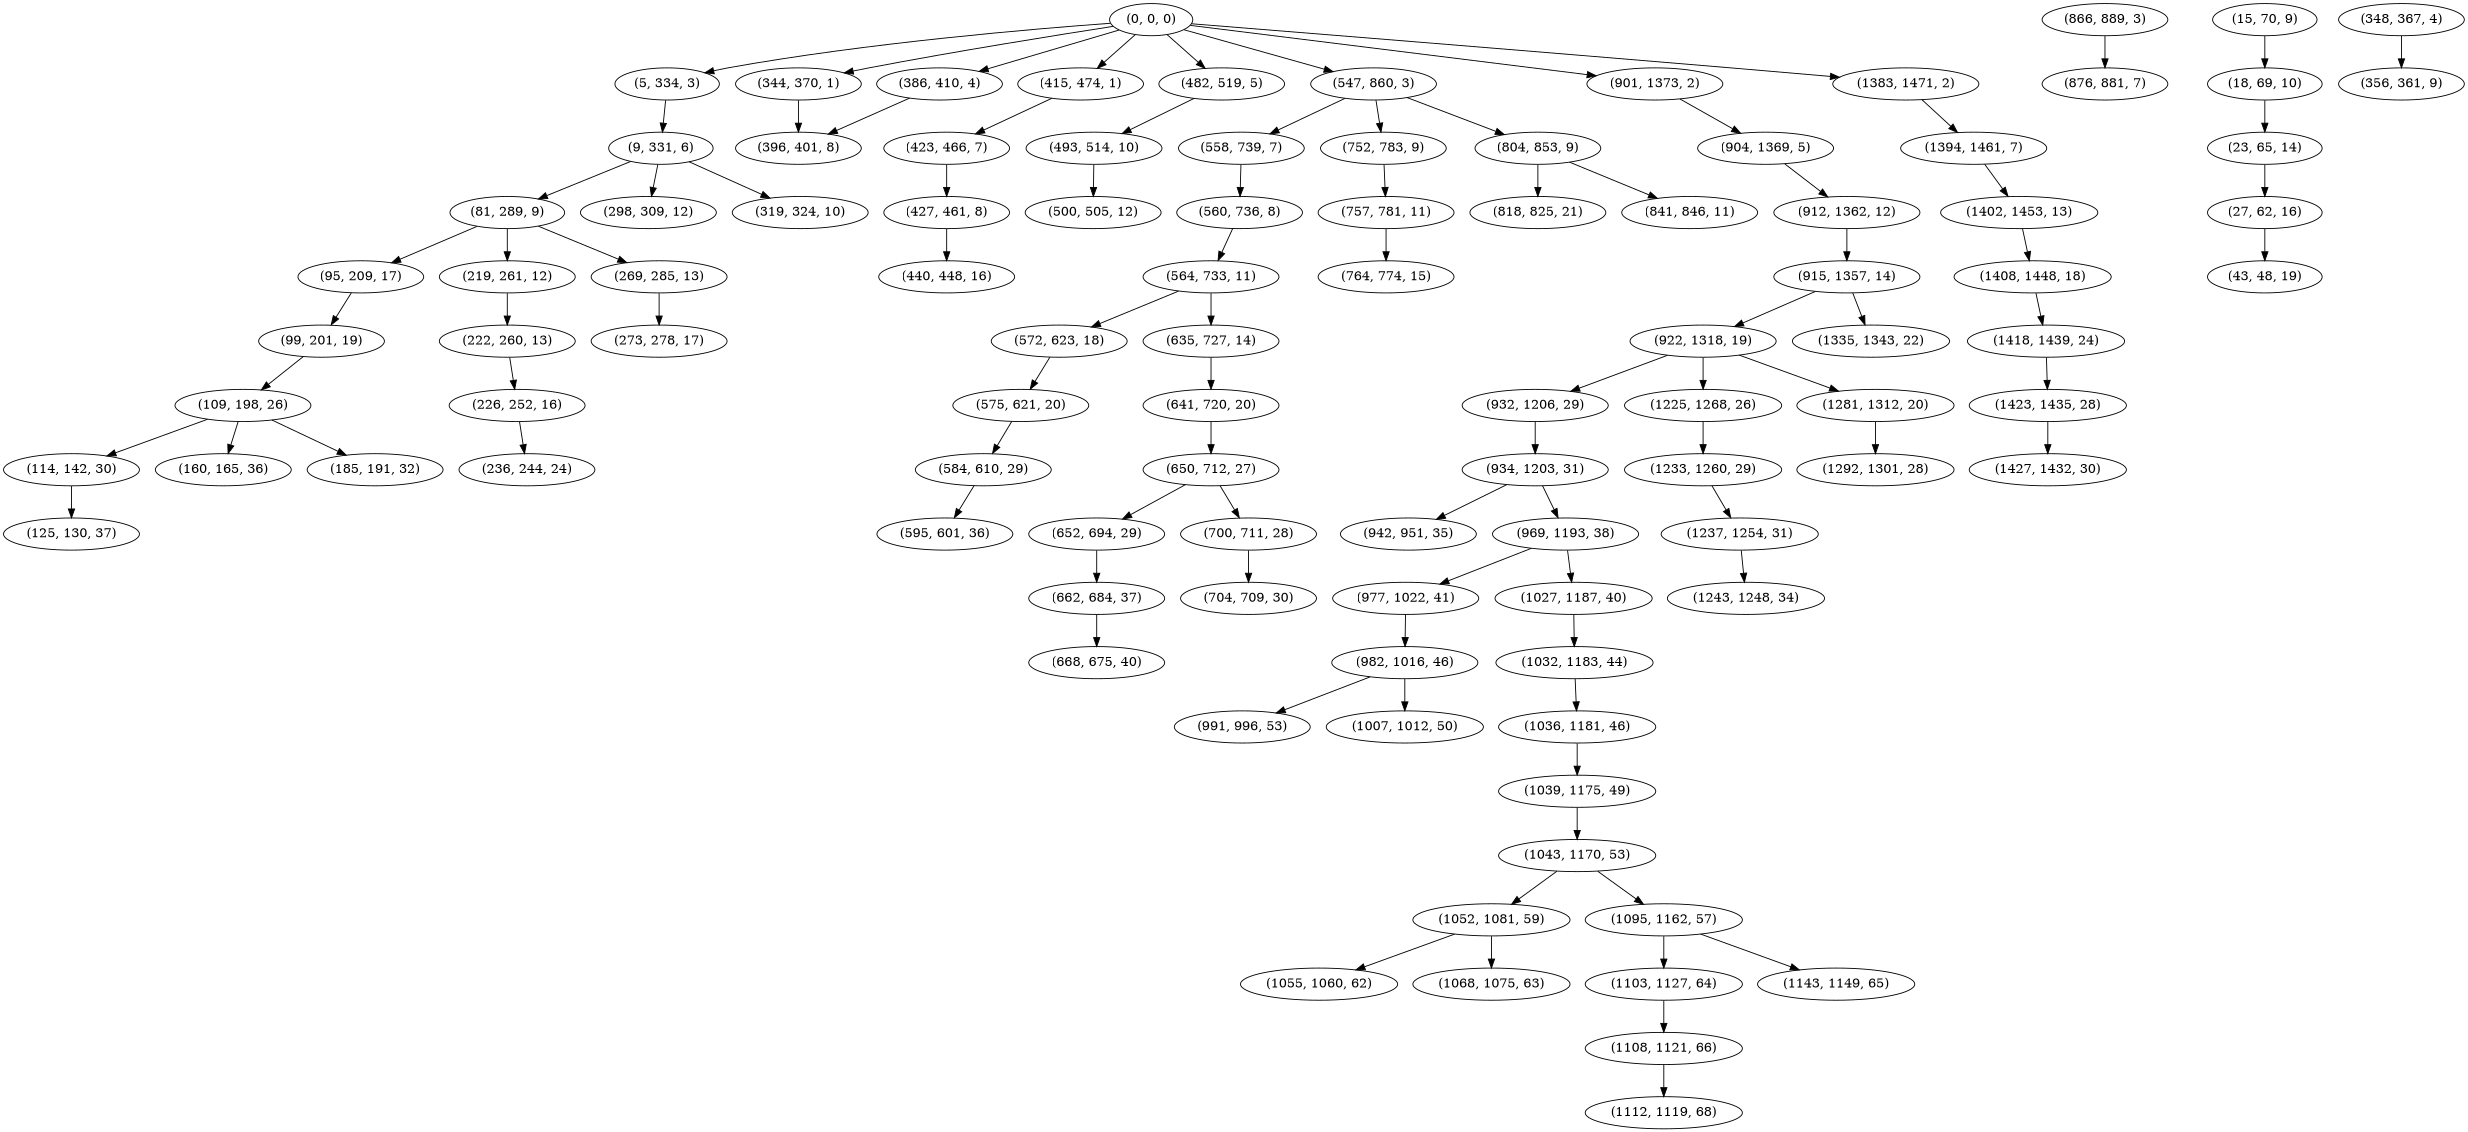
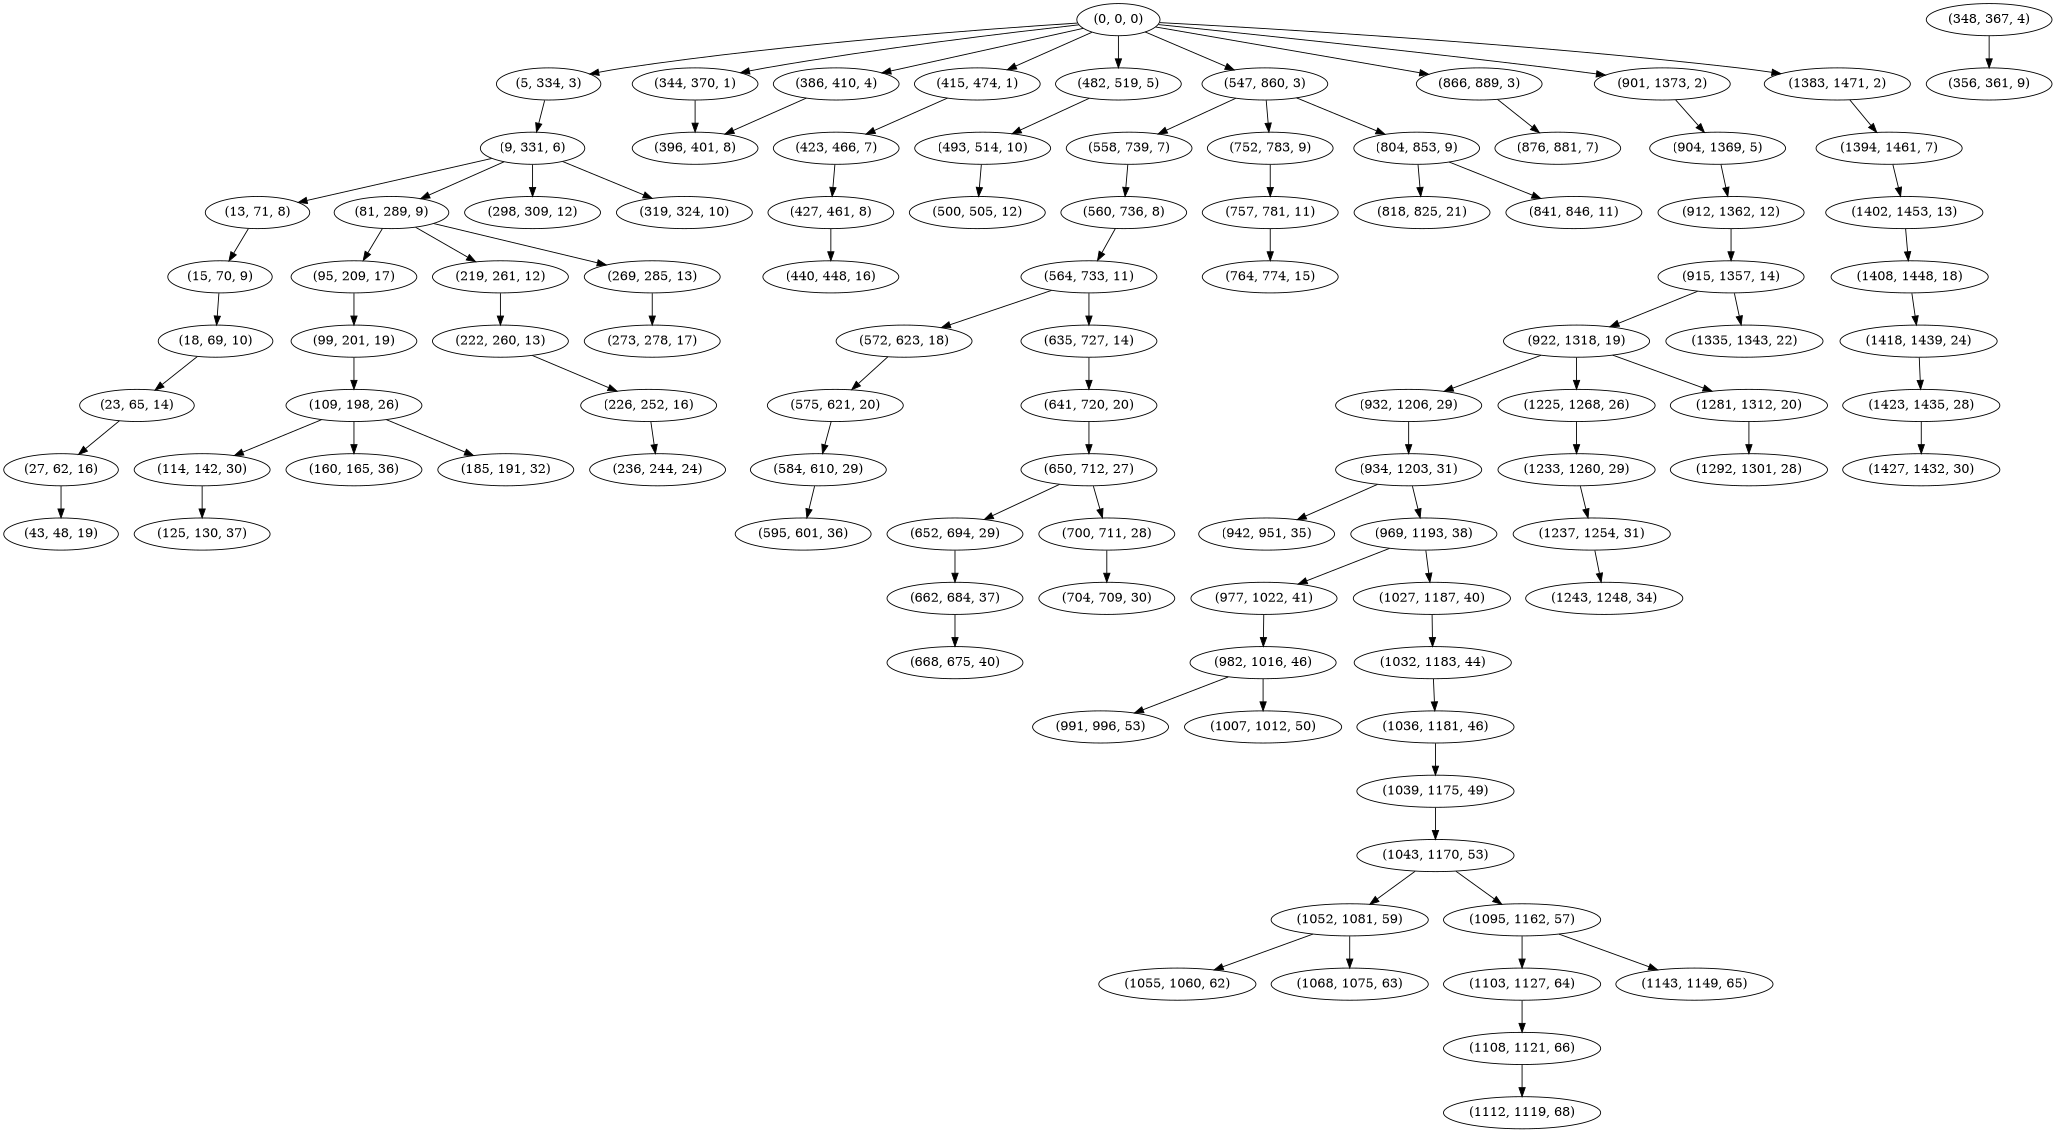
  digraph {
    "(0, 0, 0)"
    "(5, 334, 3)"
    "(344, 370, 1)"
    "(386, 410, 4)"
    "(415, 474, 1)"
    "(482, 519, 5)"
    "(547, 860, 3)"
    "(866, 889, 3)"
    "(901, 1373, 2)"
    n10 [label="(1383, 1471, 2)"]
    "(9, 331, 6)"
    "(396, 401, 8)"
    "(423, 466, 7)"
    "(493, 514, 10)"
    "(558, 739, 7)"
    "(752, 783, 9)"
    "(804, 853, 9)"
    "(876, 881, 7)"
    "(904, 1369, 5)"
    "(1394, 1461, 7)"
+   "(13, 71, 8)"
    "(81, 289, 9)"
    "(298, 309, 12)"
    "(319, 324, 10)"
    "(15, 70, 9)"
    "(95, 209, 17)"
    "(219, 261, 12)"
    "(269, 285, 13)"
    "(18, 69, 10)"
    "(23, 65, 14)"
    "(27, 62, 16)"
    "(43, 48, 19)"
    n33 [label="(99, 201, 19)"]
    "(222, 260, 13)"
    "(273, 278, 17)"
    "(109, 198, 26)"
    "(114, 142, 30)"
    "(160, 165, 36)"
    "(185, 191, 32)"
    "(125, 130, 37)"
    "(226, 252, 16)"
    "(236, 244, 24)"
    "(348, 367, 4)"
    "(356, 361, 9)"
    "(427, 461, 8)"
    "(440, 448, 16)"
    "(500, 505, 12)"
    "(560, 736, 8)"
    "(757, 781, 11)"
    "(818, 825, 21)"
    "(841, 846, 11)"
    "(564, 733, 11)"
    "(572, 623, 18)"
    "(635, 727, 14)"
    "(575, 621, 20)"
    "(641, 720, 20)"
    "(584, 610, 29)"
    "(595, 601, 36)"
    "(650, 712, 27)"
    "(652, 694, 29)"
    "(700, 711, 28)"
    "(662, 684, 37)"
    "(704, 709, 30)"
    "(668, 675, 40)"
    "(764, 774, 15)"
    "(912, 1362, 12)"
    "(915, 1357, 14)"
    "(922, 1318, 19)"
    "(1335, 1343, 22)"
    "(932, 1206, 29)"
    "(1225, 1268, 26)"
    "(1281, 1312, 20)"
    "(934, 1203, 31)"
    "(1233, 1260, 29)"
    "(1292, 1301, 28)"
    "(942, 951, 35)"
    "(969, 1193, 38)"
    "(977, 1022, 41)"
    "(1027, 1187, 40)"
    "(982, 1016, 46)"
    "(1032, 1183, 44)"
    "(991, 996, 53)"
    "(1007, 1012, 50)"
    "(1036, 1181, 46)"
    "(1039, 1175, 49)"
    "(1043, 1170, 53)"
    "(1052, 1081, 59)"
    "(1095, 1162, 57)"
    "(1055, 1060, 62)"
    "(1068, 1075, 63)"
    "(1103, 1127, 64)"
    "(1143, 1149, 65)"
    "(1108, 1121, 66)"
    "(1112, 1119, 68)"
    "(1237, 1254, 31)"
    "(1243, 1248, 34)"
    "(1402, 1453, 13)"
    "(1408, 1448, 18)"
    "(1418, 1439, 24)"
    "(1423, 1435, 28)"
    "(1427, 1432, 30)"
    "(0, 0, 0)" -> "(5, 334, 3)"
    "(0, 0, 0)" -> "(344, 370, 1)"
    "(0, 0, 0)" -> "(386, 410, 4)"
    "(0, 0, 0)" -> "(415, 474, 1)"
    "(0, 0, 0)" -> "(482, 519, 5)"
    "(0, 0, 0)" -> "(547, 860, 3)"
+   "(0, 0, 0)" -> "(866, 889, 3)"
    "(0, 0, 0)" -> "(901, 1373, 2)"
    "(0, 0, 0)" -> n10
    "(5, 334, 3)" -> "(9, 331, 6)"
    "(344, 370, 1)" -> "(396, 401, 8)"
    "(386, 410, 4)" -> "(396, 401, 8)"
    "(415, 474, 1)" -> "(423, 466, 7)"
    "(482, 519, 5)" -> "(493, 514, 10)"
    "(547, 860, 3)" -> "(558, 739, 7)"
    "(547, 860, 3)" -> "(752, 783, 9)"
    "(547, 860, 3)" -> "(804, 853, 9)"
    "(866, 889, 3)" -> "(876, 881, 7)"
    "(901, 1373, 2)" -> "(904, 1369, 5)"
    n10 -> "(1394, 1461, 7)"
+   "(9, 331, 6)" -> "(13, 71, 8)"
    "(9, 331, 6)" -> "(81, 289, 9)"
    "(9, 331, 6)" -> "(298, 309, 12)"
    "(9, 331, 6)" -> "(319, 324, 10)"
    "(423, 466, 7)" -> "(427, 461, 8)"
    "(493, 514, 10)" -> "(500, 505, 12)"
    "(558, 739, 7)" -> "(560, 736, 8)"
    "(752, 783, 9)" -> "(757, 781, 11)"
    "(804, 853, 9)" -> "(818, 825, 21)"
    "(804, 853, 9)" -> "(841, 846, 11)"
    "(904, 1369, 5)" -> "(912, 1362, 12)"
    "(1394, 1461, 7)" -> "(1402, 1453, 13)"
+   "(13, 71, 8)" -> "(15, 70, 9)"
    "(81, 289, 9)" -> "(95, 209, 17)"
    "(81, 289, 9)" -> "(219, 261, 12)"
    "(81, 289, 9)" -> "(269, 285, 13)"
    "(15, 70, 9)" -> "(18, 69, 10)"
    "(95, 209, 17)" -> n33
    "(219, 261, 12)" -> "(222, 260, 13)"
    "(269, 285, 13)" -> "(273, 278, 17)"
    "(18, 69, 10)" -> "(23, 65, 14)"
    "(23, 65, 14)" -> "(27, 62, 16)"
    "(27, 62, 16)" -> "(43, 48, 19)"
    n33 -> "(109, 198, 26)"
    "(222, 260, 13)" -> "(226, 252, 16)"
    "(109, 198, 26)" -> "(114, 142, 30)"
    "(109, 198, 26)" -> "(160, 165, 36)"
    "(109, 198, 26)" -> "(185, 191, 32)"
    "(114, 142, 30)" -> "(125, 130, 37)"
    "(226, 252, 16)" -> "(236, 244, 24)"
    "(348, 367, 4)" -> "(356, 361, 9)"
    "(427, 461, 8)" -> "(440, 448, 16)"
    "(560, 736, 8)" -> "(564, 733, 11)"
    "(757, 781, 11)" -> "(764, 774, 15)"
    "(564, 733, 11)" -> "(572, 623, 18)"
    "(564, 733, 11)" -> "(635, 727, 14)"
    "(572, 623, 18)" -> "(575, 621, 20)"
    "(635, 727, 14)" -> "(641, 720, 20)"
    "(575, 621, 20)" -> "(584, 610, 29)"
    "(641, 720, 20)" -> "(650, 712, 27)"
    "(584, 610, 29)" -> "(595, 601, 36)"
    "(650, 712, 27)" -> "(652, 694, 29)"
    "(650, 712, 27)" -> "(700, 711, 28)"
    "(652, 694, 29)" -> "(662, 684, 37)"
    "(700, 711, 28)" -> "(704, 709, 30)"
    "(662, 684, 37)" -> "(668, 675, 40)"
    "(912, 1362, 12)" -> "(915, 1357, 14)"
    "(915, 1357, 14)" -> "(922, 1318, 19)"
    "(915, 1357, 14)" -> "(1335, 1343, 22)"
    "(922, 1318, 19)" -> "(932, 1206, 29)"
    "(922, 1318, 19)" -> "(1225, 1268, 26)"
    "(922, 1318, 19)" -> "(1281, 1312, 20)"
    "(932, 1206, 29)" -> "(934, 1203, 31)"
    "(1225, 1268, 26)" -> "(1233, 1260, 29)"
    "(1281, 1312, 20)" -> "(1292, 1301, 28)"
    "(934, 1203, 31)" -> "(942, 951, 35)"
    "(934, 1203, 31)" -> "(969, 1193, 38)"
    "(1233, 1260, 29)" -> "(1237, 1254, 31)"
    "(969, 1193, 38)" -> "(977, 1022, 41)"
    "(969, 1193, 38)" -> "(1027, 1187, 40)"
    "(977, 1022, 41)" -> "(982, 1016, 46)"
    "(1027, 1187, 40)" -> "(1032, 1183, 44)"
    "(982, 1016, 46)" -> "(991, 996, 53)"
    "(982, 1016, 46)" -> "(1007, 1012, 50)"
    "(1032, 1183, 44)" -> "(1036, 1181, 46)"
    "(1036, 1181, 46)" -> "(1039, 1175, 49)"
    "(1039, 1175, 49)" -> "(1043, 1170, 53)"
    "(1043, 1170, 53)" -> "(1052, 1081, 59)"
    "(1043, 1170, 53)" -> "(1095, 1162, 57)"
    "(1052, 1081, 59)" -> "(1055, 1060, 62)"
    "(1052, 1081, 59)" -> "(1068, 1075, 63)"
    "(1095, 1162, 57)" -> "(1103, 1127, 64)"
    "(1095, 1162, 57)" -> "(1143, 1149, 65)"
    "(1103, 1127, 64)" -> "(1108, 1121, 66)"
    "(1108, 1121, 66)" -> "(1112, 1119, 68)"
    "(1237, 1254, 31)" -> "(1243, 1248, 34)"
    "(1402, 1453, 13)" -> "(1408, 1448, 18)"
    "(1408, 1448, 18)" -> "(1418, 1439, 24)"
    "(1418, 1439, 24)" -> "(1423, 1435, 28)"
    "(1423, 1435, 28)" -> "(1427, 1432, 30)"
  }
